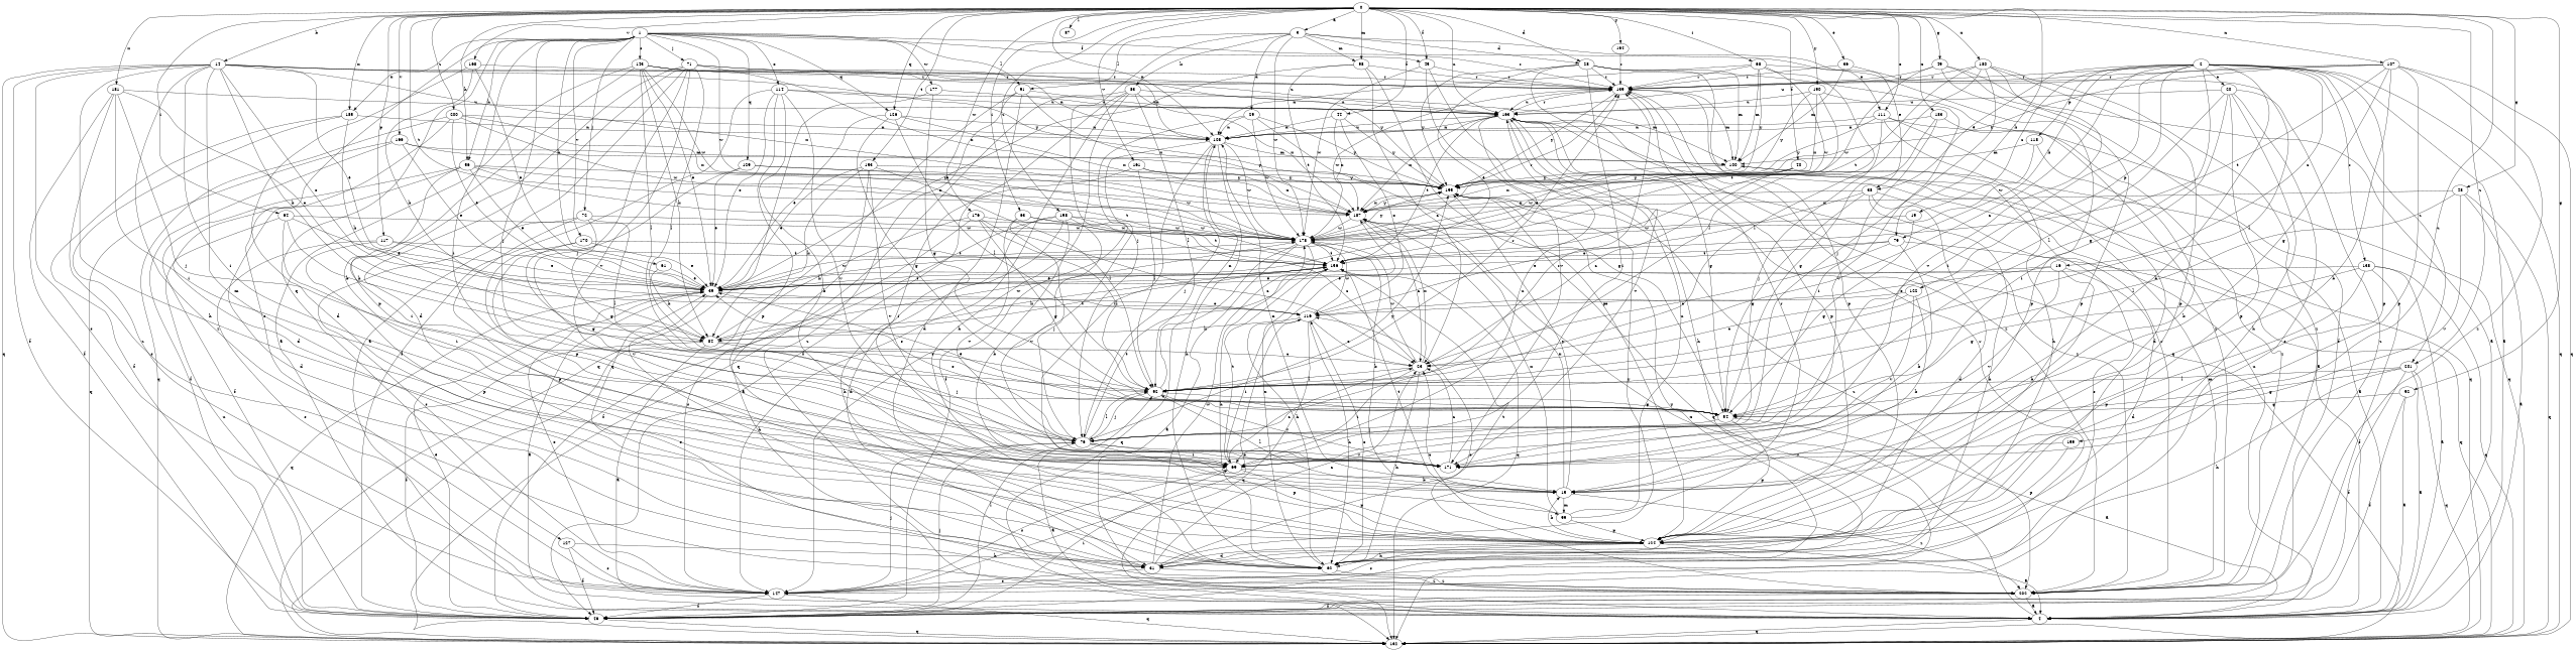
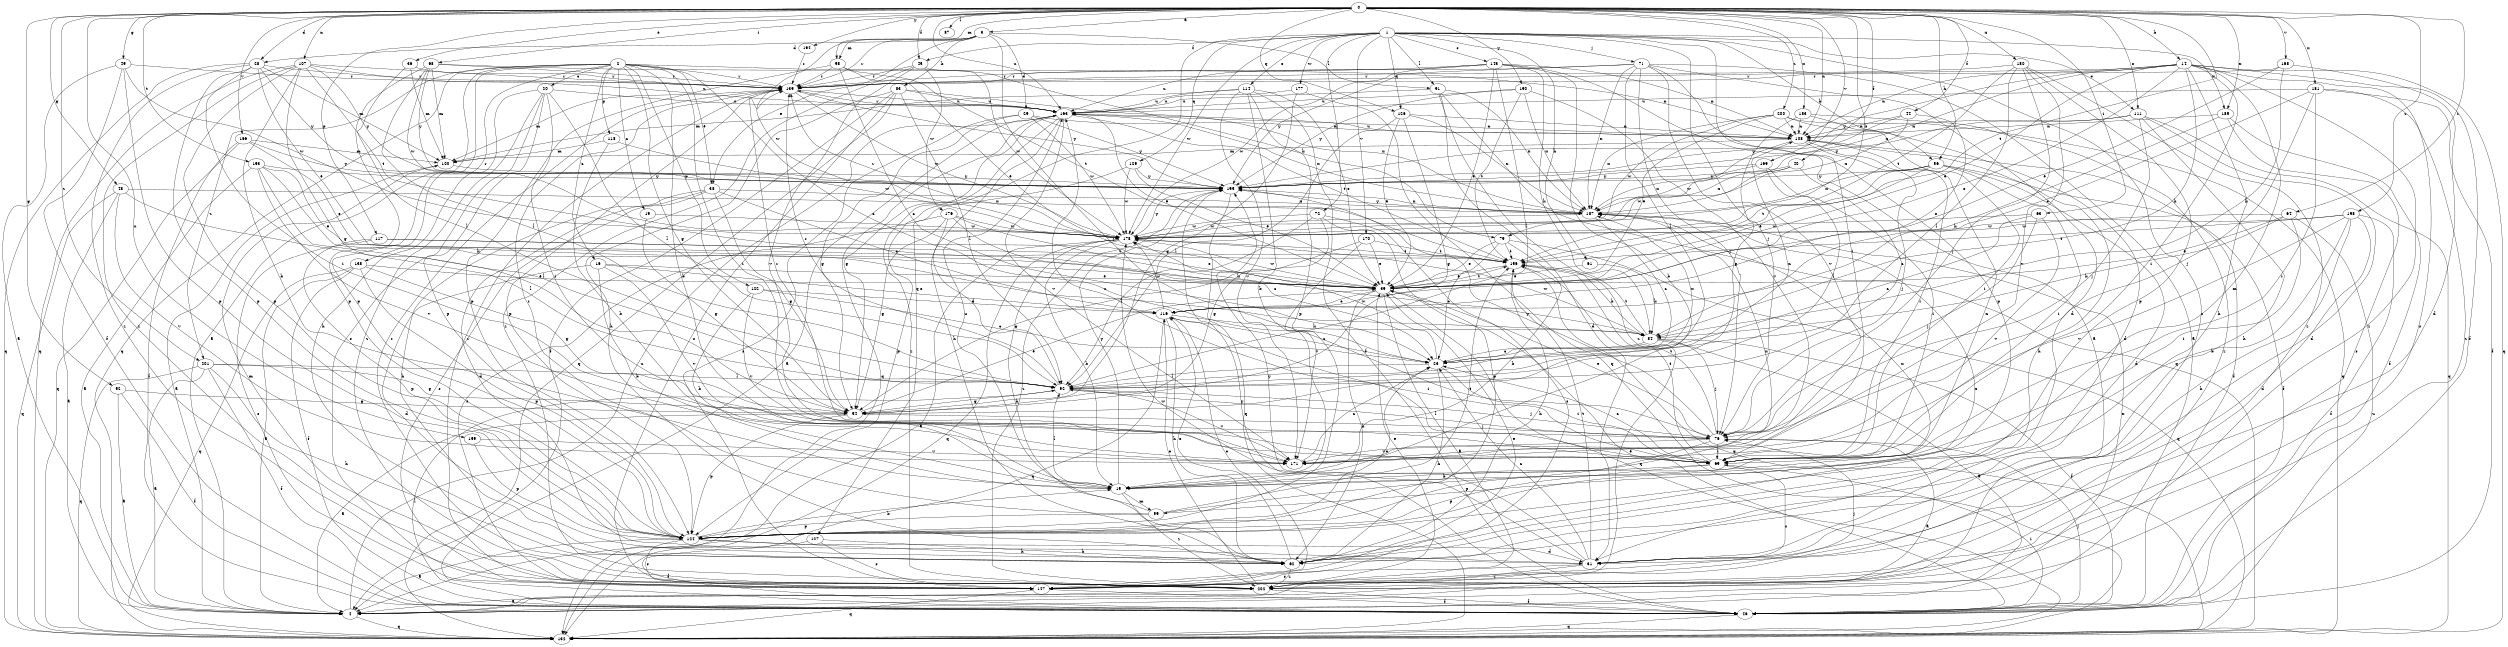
  strict digraph {
    0
    3
    14
    28
    36
    40
    44
    45
    48
    49
    52
    56
    63
    64
    68
    79
    87
    98
    107
    108
    111
    117
    126
    153
    156
    159
    163
    166
    168
-   169 [label=161]
+   169
    176
    180
    181
    183
    185
    190
    194
    198
    200
    201
    76
    91
    178
    38
    139
    29
    83
    69
    147
    132
    187
    39
    46
    62
    84
    99
    116
    195
    202
    124
    100
    92
    23
    171
    n65 [label=4]
    54
    31
    15
    1
    61
    71
    72
    114
    127
    129
    143
    170
    177
    2
    16
    19
    20
    118
    122
    138
    0 -> 3 [label=a]
    0 -> 14 [label=b]
    0 -> 28 [label=d]
    0 -> 36 [label=e]
    0 -> 40 [label=f]
    0 -> 44 [label=f]
    0 -> 45 [label=f]
    0 -> 48 [label=g]
    0 -> 49 [label=g]
    0 -> 52 [label=g]
    0 -> 56 [label=h]
    0 -> 63 [label=i]
    0 -> 64 [label=i]
    0 -> 68 [label=i]
    0 -> 79 [label=k]
    0 -> 87 [label=l]
    0 -> 98 [label=m]
    0 -> 107 [label=n]
    0 -> 108 [label=n]
    0 -> 111 [label=o]
    0 -> 117 [label=p]
    0 -> 126 [label=q]
    0 -> 153 [label=t]
    0 -> 156 [label=t]
    0 -> 159 [label=u]
    0 -> 163 [label=u]
    0 -> 166 [label=v]
    0 -> 168 [label=v]
    0 -> 169 [label=v]
-   0 -> 176 [label=w]
+   45 -> 176 [label=w]
    0 -> 180 [label=x]
    0 -> 181 [label=x]
    0 -> 183 [label=x]
    0 -> 185 [label=x]
    0 -> 190 [label=y]
    0 -> 194 [label=y]
    0 -> 198 [label=z]
    0 -> 200 [label=z]
    0 -> 201 [label=z]
    3 -> 28 [label=d]
    3 -> 98 [label=m]
    3 -> 76 [label=j]
    3 -> 91 [label=l]
    3 -> 178 [label=w]
    3 -> 38 [label=e]
    3 -> 139 [label=r]
    3 -> 29 [label=d]
    3 -> 83 [label=k]
    14 -> 108 [label=n]
    14 -> 139 [label=r]
    14 -> 69 [label=i]
    14 -> 147 [label=s]
    14 -> 132 [label=q]
    14 -> 187 [label=x]
    14 -> 39 [label=e]
    14 -> 46 [label=f]
    14 -> 62 [label=h]
    14 -> 84 [label=k]
    14 -> 99 [label=m]
    14 -> 116 [label=o]
    14 -> 195 [label=y]
    14 -> 202 [label=z]
    28 -> 139 [label=r]
    28 -> 69 [label=i]
    28 -> 132 [label=q]
    28 -> 39 [label=e]
    28 -> 195 [label=y]
    28 -> 202 [label=z]
    28 -> 124 [label=p]
    28 -> 100 [label=m]
    36 -> 139 [label=r]
    36 -> 100 [label=m]
    36 -> 92 [label=l]
    40 -> 178 [label=w]
    40 -> 187 [label=x]
    40 -> 195 [label=y]
    40 -> 23 [label=c]
    44 -> 108 [label=n]
    44 -> 187 [label=x]
    44 -> 116 [label=o]
    44 -> 195 [label=y]
    45 -> 178 [label=w]
    45 -> 139 [label=r]
    45 -> 202 [label=z]
    45 -> 171 [label=v]
    48 -> 132 [label=q]
    48 -> 187 [label=x]
    48 -> 92 [label=l]
    48 -> 171 [label=v]
    48 -> n65 [label=a]
    49 -> 178 [label=w]
    49 -> 139 [label=r]
    49 -> 46 [label=f]
    49 -> 124 [label=p]
    49 -> n65 [label=a]
    52 -> 46 [label=f]
    52 -> n65 [label=a]
    52 -> 54 [label=g]
    56 -> 156 [label=t]
    56 -> 69 [label=i]
    56 -> 187 [label=x]
    56 -> 39 [label=e]
    56 -> 46 [label=f]
    56 -> 195 [label=y]
    56 -> 31 [label=d]
    63 -> 76 [label=j]
    63 -> 178 [label=w]
    63 -> 23 [label=c]
    63 -> 171 [label=v]
    64 -> 178 [label=w]
    64 -> 69 [label=i]
    64 -> 39 [label=e]
    64 -> 46 [label=u]
    64 -> 84 [label=k]
    68 -> 108 [label=n]
    68 -> 178 [label=w]
    68 -> 139 [label=r]
    68 -> 195 [label=y]
    68 -> 124 [label=p]
    68 -> 100 [label=m]
    68 -> 92 [label=l]
    79 -> 156 [label=t]
    79 -> 132 [label=q]
    79 -> 39 [label=e]
    79 -> 23 [label=c]
    79 -> 15 [label=b]
    98 -> 156 [label=t]
    98 -> 139 [label=r]
    98 -> 39 [label=e]
    98 -> 124 [label=p]
    98 -> 23 [label=c]
    107 -> 156 [label=t]
    107 -> 163 [label=u]
    107 -> 139 [label=r]
    107 -> 132 [label=q]
    107 -> 195 [label=y]
    107 -> 202 [label=z]
    107 -> 124 [label=p]
    107 -> 54 [label=g]
    107 -> 15 [label=b]
    108 -> 163 [label=u]
    108 -> 76 [label=j]
    108 -> 178 [label=w]
    108 -> 69 [label=i]
    108 -> 46 [label=f]
    108 -> 62 [label=h]
    108 -> 100 [label=m]
    111 -> 108 [label=n]
    111 -> 76 [label=j]
    111 -> 132 [label=q]
    111 -> 62 [label=h]
    111 -> 195 [label=y]
    111 -> 31 [label=d]
    117 -> 156 [label=t]
    117 -> 147 [label=s]
    117 -> 39 [label=e]
    117 -> 124 [label=p]
    126 -> 108 [label=n]
    126 -> 187 [label=x]
    126 -> 39 [label=e]
    126 -> 92 [label=l]
    126 -> 54 [label=g]
    153 -> 39 [label=e]
    153 -> 84 [label=k]
    153 -> 195 [label=y]
    153 -> 92 [label=l]
    153 -> 171 [label=v]
    153 -> n65 [label=a]
    156 -> 132 [label=q]
    156 -> 39 [label=e]
    156 -> 62 [label=h]
    156 -> 84 [label=k]
    159 -> 124 [label=p]
    159 -> 171 [label=v]
    163 -> 108 [label=n]
    163 -> 156 [label=t]
    163 -> 139 [label=r]
    163 -> 132 [label=q]
    163 -> 187 [label=x]
    163 -> 39 [label=e]
    163 -> 62 [label=h]
    163 -> 202 [label=z]
    163 -> 171 [label=v]
    163 -> n65 [label=a]
    163 -> 54 [label=g]
    166 -> 132 [label=q]
    166 -> 39 [label=e]
    166 -> 46 [label=f]
    166 -> 195 [label=y]
    166 -> 100 [label=m]
    168 -> 139 [label=r]
    168 -> 39 [label=e]
    168 -> 84 [label=k]
    168 -> 31 [label=d]
    169 -> 69 [label=i]
    169 -> 187 [label=x]
    169 -> 195 [label=y]
    169 -> 92 [label=l]
    176 -> 178 [label=w]
    176 -> 147 [label=s]
    176 -> 84 [label=k]
    176 -> 92 [label=l]
    176 -> 23 [label=c]
    176 -> 54 [label=g]
    180 -> 156 [label=t]
    180 -> 76 [label=j]
    180 -> 139 [label=r]
    180 -> 202 [label=z]
    180 -> 124 [label=p]
    180 -> 92 [label=l]
    180 -> 171 [label=v]
    181 -> 163 [label=u]
    181 -> 76 [label=j]
    181 -> 69 [label=i]
    181 -> 46 [label=f]
    181 -> 116 [label=o]
    181 -> 202 [label=z]
    183 -> 108 [label=n]
    183 -> 69 [label=i]
    183 -> 202 [label=z]
    183 -> 54 [label=g]
    185 -> 108 [label=n]
    185 -> 147 [label=s]
    185 -> 46 [label=f]
    185 -> 84 [label=k]
    190 -> 156 [label=t]
    190 -> 163 [label=u]
    190 -> 187 [label=x]
    190 -> 195 [label=y]
    190 -> 171 [label=v]
    194 -> 139 [label=r]
    198 -> 156 [label=t]
    198 -> 178 [label=w]
    198 -> 46 [label=f]
    198 -> 62 [label=h]
    198 -> 171 [label=v]
    198 -> 31 [label=d]
    198 -> 15 [label=b]
    200 -> 108 [label=n]
    200 -> 178 [label=w]
    200 -> 132 [label=q]
    200 -> 187 [label=x]
    200 -> 39 [label=e]
    200 -> 31 [label=d]
    201 -> 132 [label=q]
    201 -> 46 [label=f]
    201 -> 62 [label=h]
    201 -> 92 [label=l]
    201 -> n65 [label=a]
    201 -> 54 [label=g]
    76 -> 156 [label=t]
    76 -> 139 [label=r]
    76 -> 69 [label=i]
    76 -> 39 [label=e]
    76 -> 195 [label=y]
    76 -> 124 [label=p]
    76 -> 92 [label=l]
    76 -> 171 [label=v]
    76 -> n65 [label=a]
    91 -> 163 [label=u]
    91 -> 132 [label=q]
    91 -> 187 [label=x]
    91 -> 202 [label=z]
    91 -> 31 [label=d]
    178 -> 156 [label=t]
    178 -> 139 [label=r]
    178 -> 132 [label=q]
    178 -> 62 [label=h]
    178 -> 195 [label=y]
    178 -> n65 [label=a]
    178 -> 15 [label=b]
    38 -> 147 [label=s]
    38 -> 187 [label=x]
    38 -> 62 [label=h]
    38 -> 116 [label=o]
    38 -> 54 [label=g]
    38 -> 31 [label=d]
    139 -> 163 [label=u]
    139 -> 178 [label=w]
    139 -> 195 [label=y]
    139 -> 124 [label=p]
    139 -> 100 [label=m]
    29 -> 108 [label=n]
    29 -> 178 [label=w]
    29 -> 147 [label=s]
    29 -> 195 [label=y]
    29 -> 54 [label=g]
    83 -> 163 [label=u]
    83 -> 147 [label=s]
    83 -> 132 [label=q]
    83 -> 187 [label=x]
    83 -> 46 [label=f]
    83 -> 62 [label=h]
    83 -> 92 [label=l]
    69 -> 156 [label=t]
    69 -> 163 [label=u]
    69 -> 147 [label=s]
    69 -> 124 [label=p]
    69 -> 23 [label=c]
    69 -> 15 [label=b]
    147 -> 76 [label=j]
    147 -> 139 [label=r]
    147 -> 132 [label=q]
    147 -> 39 [label=e]
    147 -> 46 [label=f]
    147 -> 116 [label=o]
    187 -> 178 [label=w]
    187 -> 195 [label=y]
    187 -> 23 [label=c]
    39 -> 156 [label=t]
    39 -> 178 [label=w]
    39 -> 132 [label=q]
    39 -> 62 [label=h]
    39 -> 116 [label=o]
    39 -> n65 [label=a]
    46 -> 76 [label=j]
    46 -> 69 [label=i]
    46 -> 132 [label=q]
    46 -> 39 [label=e]
    46 -> 195 [label=y]
    46 -> 92 [label=l]
    62 -> 187 [label=x]
    62 -> 116 [label=o]
    62 -> 202 [label=z]
    84 -> 156 [label=t]
    84 -> 76 [label=j]
    84 -> 178 [label=w]
    84 -> 46 [label=f]
    84 -> 23 [label=c]
    84 -> n65 [label=a]
    99 -> 156 [label=t]
    99 -> 163 [label=u]
    99 -> 139 [label=r]
    99 -> 187 [label=x]
    99 -> 124 [label=p]
    116 -> 178 [label=w]
    116 -> 69 [label=i]
    116 -> 132 [label=q]
    116 -> 62 [label=h]
    116 -> 84 [label=k]
    116 -> 23 [label=c]
    195 -> 132 [label=q]
    195 -> 187 [label=x]
    195 -> 202 [label=z]
    202 -> 139 [label=r]
    202 -> 39 [label=e]
    202 -> 46 [label=f]
    202 -> 116 [label=o]
    202 -> 100 [label=m]
    202 -> n65 [label=a]
    124 -> 147 [label=s]
    124 -> 62 [label=h]
    124 -> 23 [label=c]
    124 -> n65 [label=a]
    124 -> 31 [label=d]
    124 -> 15 [label=b]
    100 -> 195 [label=y]
    100 -> n65 [label=a]
    92 -> 108 [label=n]
    92 -> 76 [label=j]
    92 -> 139 [label=r]
    92 -> 171 [label=v]
    92 -> 54 [label=g]
    23 -> 178 [label=w]
    23 -> 69 [label=i]
    23 -> 187 [label=x]
    23 -> 62 [label=h]
    23 -> 92 [label=l]
    171 -> 23 [label=c]
    n65 -> 163 [label=u]
    n65 -> 132 [label=q]
    n65 -> 187 [label=x]
    54 -> 76 [label=j]
    54 -> 39 [label=e]
    54 -> 124 [label=p]
    54 -> n65 [label=a]
    31 -> 156 [label=t]
    31 -> 178 [label=w]
    31 -> 147 [label=s]
    31 -> 195 [label=y]
    31 -> 202 [label=z]
    31 -> 23 [label=c]
    15 -> 108 [label=n]
    15 -> 187 [label=x]
    15 -> 99 [label=m]
    15 -> 195 [label=y]
    15 -> 202 [label=z]
    15 -> 92 [label=l]
    1 -> 45 [label=f]
    1 -> 56 [label=h]
    1 -> 111 [label=o]
    1 -> 126 [label=q]
    1 -> 185 [label=x]
    1 -> 76 [label=j]
    1 -> 91 [label=l]
    1 -> 178 [label=w]
    1 -> 69 [label=i]
    1 -> 147 [label=s]
    1 -> 61 [label=h]
    1 -> 71 [label=j]
    1 -> 72 [label=j]
    1 -> 114 [label=o]
    1 -> 127 [label=q]
    1 -> 129 [label=q]
    1 -> 143 [label=s]
    1 -> 170 [label=v]
    1 -> 177 [label=w]
    61 -> 39 [label=e]
    61 -> 84 [label=k]
    71 -> 76 [label=j]
    71 -> 139 [label=r]
    71 -> 187 [label=x]
    71 -> 195 [label=y]
    71 -> 124 [label=p]
    71 -> 92 [label=l]
    71 -> 171 [label=v]
    71 -> n65 [label=a]
    71 -> 31 [label=d]
    72 -> 178 [label=w]
    72 -> 147 [label=s]
    72 -> 124 [label=p]
    72 -> 92 [label=l]
    72 -> 54 [label=g]
    114 -> 163 [label=u]
    114 -> 39 [label=e]
    114 -> 46 [label=f]
    114 -> 124 [label=p]
    114 -> 100 [label=m]
    114 -> 171 [label=v]
    114 -> 15 [label=b]
    127 -> 147 [label=s]
    127 -> 46 [label=f]
    127 -> 62 [label=h]
    129 -> 178 [label=w]
    129 -> 39 [label=e]
    129 -> 195 [label=y]
    129 -> 124 [label=p]
    143 -> 108 [label=n]
    143 -> 163 [label=u]
    143 -> 178 [label=w]
    143 -> 139 [label=r]
    143 -> 39 [label=e]
    143 -> 84 [label=k]
    143 -> 92 [label=l]
    143 -> n65 [label=a]
    143 -> 15 [label=b]
    170 -> 156 [label=t]
    170 -> 39 [label=e]
    170 -> 171 [label=v]
    170 -> 54 [label=g]
    177 -> 163 [label=u]
    177 -> 132 [label=q]
    177 -> 54 [label=g]
    2 -> 79 [label=k]
    2 -> 201 [label=z]
    2 -> 38 [label=e]
    2 -> 139 [label=r]
    2 -> 69 [label=i]
    2 -> 132 [label=q]
    2 -> 124 [label=p]
    2 -> 23 [label=c]
    2 -> n65 [label=a]
    2 -> 54 [label=g]
    2 -> 15 [label=b]
    2 -> 16 [label=c]
    2 -> 19 [label=c]
    2 -> 20 [label=c]
    2 -> 118 [label=p]
    2 -> 122 [label=p]
    2 -> 138 [label=r]
    16 -> 39 [label=e]
    16 -> 116 [label=o]
    16 -> 171 [label=v]
    16 -> 31 [label=d]
    16 -> 15 [label=b]
    19 -> 178 [label=w]
    19 -> 54 [label=g]
    20 -> 163 [label=u]
    20 -> 69 [label=i]
    20 -> 147 [label=s]
    20 -> 62 [label=h]
    20 -> 202 [label=z]
    20 -> 124 [label=p]
    20 -> 92 [label=l]
    118 -> 178 [label=w]
    118 -> 100 [label=m]
    118 -> 15 [label=b]
    122 -> 116 [label=o]
    122 -> 23 [label=c]
    122 -> 171 [label=v]
    122 -> 15 [label=b]
    138 -> 132 [label=q]
    138 -> 39 [label=e]
    138 -> 46 [label=f]
    138 -> 124 [label=p]
    138 -> n65 [label=a]
    138 -> 54 [label=g]
  }
